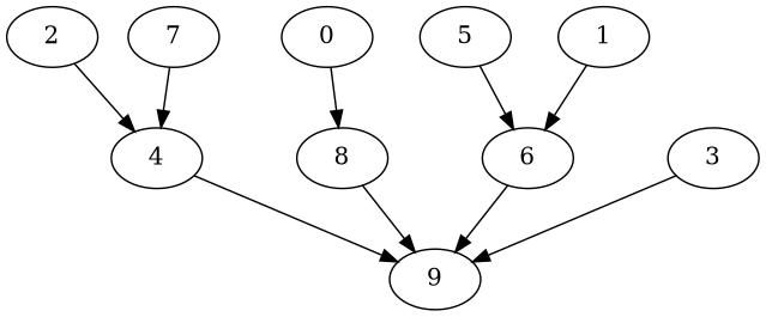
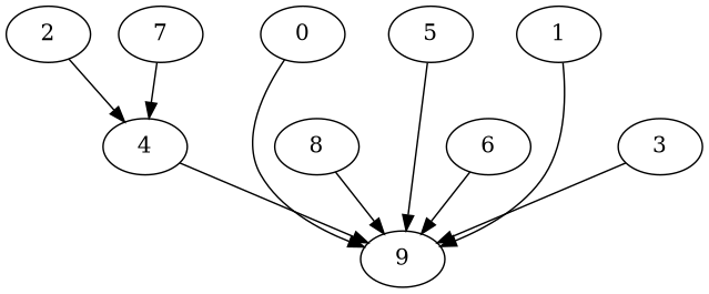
  digraph {
    node [Processor=3 Start=0 Weight=23]
    edge [Weight=4]
    9 [Start=125 Weight=57]
    2 [Start=68 Weight=57]
    4 [Processor=1 Start=23 Weight=68]
    8 [Processor=2 Start=23 Weight=79]
    0 [Weight=68]
    7 [Processor=0 Start=23 Weight=91]
    6 [Processor=1 Start=91]
    3 [Processor=2]
    5 [Processor=1]
    1 [Processor=0]
    2 -> 4
    4 -> 9 [Weight=3]
    8 -> 9
-   0 -> 8 [Weight=2]
+   0 -> 9 [Weight=2]
    7 -> 4 [Weight=8]
    6 -> 9 [Weight=10]
    3 -> 9 [Weight=6]
-   5 -> 6 [Weight=10]
-   1 -> 6
+   5 -> 9 [Weight=10]
+   1 -> 9
  }
